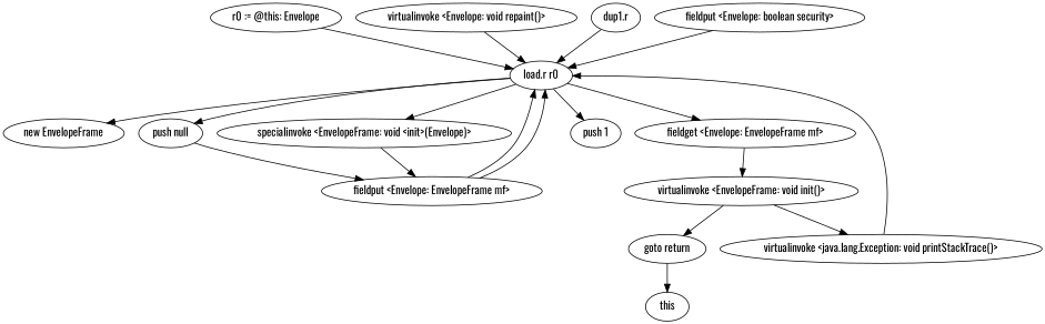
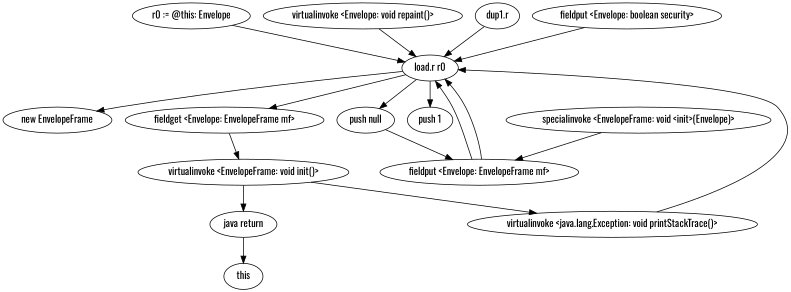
  digraph {
    fontname=Oswald
    node [fontname=Oswald]
    edge [fontname=Oswald]
    "r0 := @this: Envelope"
    "load.r r0"
    "new EnvelopeFrame"
    "specialinvoke <EnvelopeFrame: void <init>(Envelope)>"
    "fieldget <Envelope: EnvelopeFrame mf>"
    "push null"
    "push 1"
    "fieldput <Envelope: EnvelopeFrame mf>"
    "virtualinvoke <EnvelopeFrame: void init()>"
    "virtualinvoke <Envelope: void repaint()>"
    "dup1.r"
-   "goto return"
+   "goto return" [label="java return"]
    "virtualinvoke <java.lang.Exception: void printStackTrace()>"
    n14 [label=this]
    "fieldput <Envelope: boolean security>"
    "r0 := @this: Envelope" -> "load.r r0"
    "load.r r0" -> "new EnvelopeFrame"
-   "load.r r0" -> "specialinvoke <EnvelopeFrame: void <init>(Envelope)>"
    "load.r r0" -> "fieldget <Envelope: EnvelopeFrame mf>"
    "load.r r0" -> "push null"
    "load.r r0" -> "push 1"
    "specialinvoke <EnvelopeFrame: void <init>(Envelope)>" -> "fieldput <Envelope: EnvelopeFrame mf>"
    "fieldget <Envelope: EnvelopeFrame mf>" -> "virtualinvoke <EnvelopeFrame: void init()>"
    "push null" -> "fieldput <Envelope: EnvelopeFrame mf>"
    "fieldput <Envelope: EnvelopeFrame mf>" -> "load.r r0"
    "fieldput <Envelope: EnvelopeFrame mf>" -> "load.r r0"
    "virtualinvoke <EnvelopeFrame: void init()>" -> "goto return"
    "virtualinvoke <EnvelopeFrame: void init()>" -> "virtualinvoke <java.lang.Exception: void printStackTrace()>"
    "virtualinvoke <Envelope: void repaint()>" -> "load.r r0"
    "dup1.r" -> "load.r r0"
    "goto return" -> n14
    "virtualinvoke <java.lang.Exception: void printStackTrace()>" -> "load.r r0"
    "fieldput <Envelope: boolean security>" -> "load.r r0"
  }
